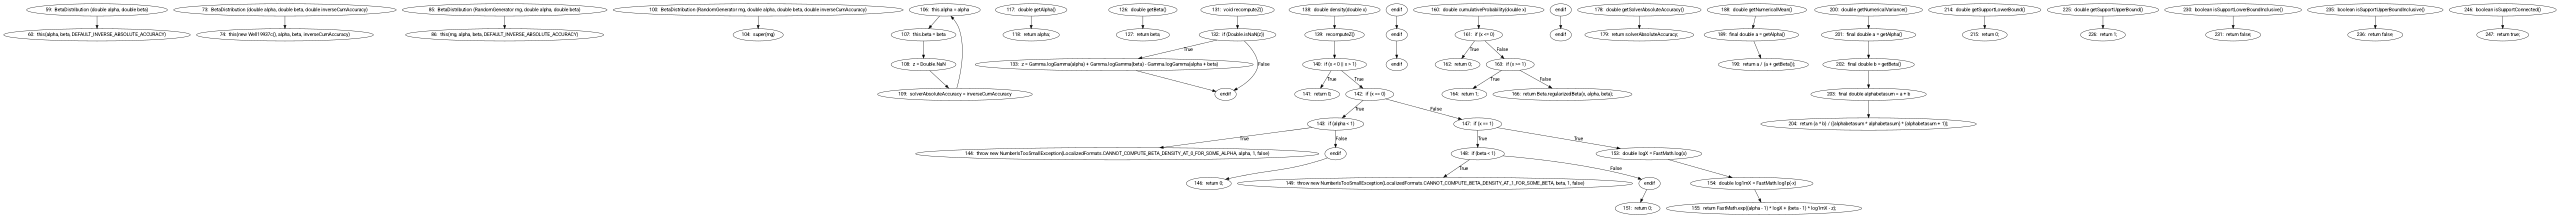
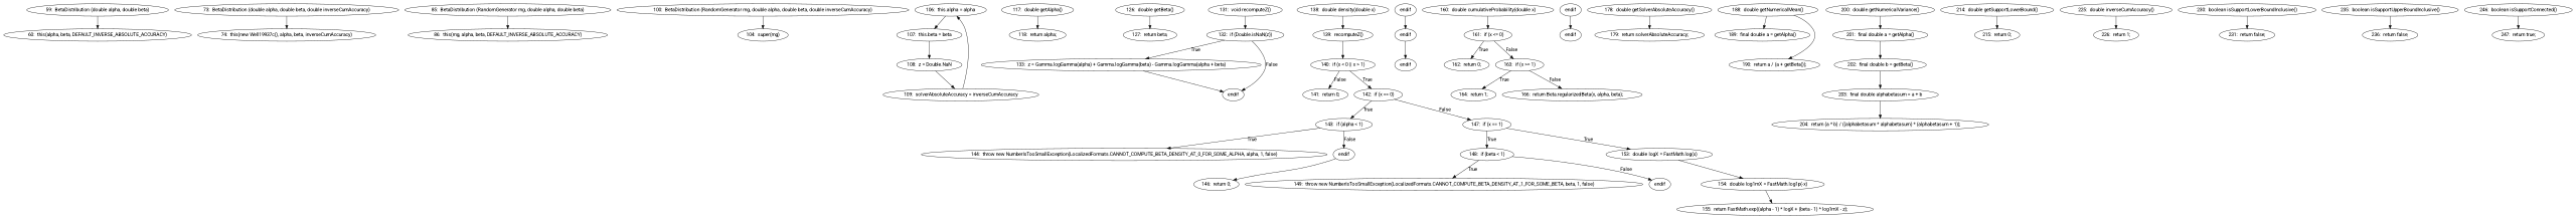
  digraph {
    fontname=Roboto
    node [fontname=Roboto]
    edge [fontname=Roboto]
    n1 [label="59:  BetaDistribution (double alpha, double beta)"]
    n2 [label="60:  this(alpha, beta, DEFAULT_INVERSE_ABSOLUTE_ACCURACY)"]
    n3 [label="73:  BetaDistribution (double alpha, double beta, double inverseCumAccuracy)"]
    n4 [label="74:  this(new Well19937c(), alpha, beta, inverseCumAccuracy)"]
    n5 [label="85:  BetaDistribution (RandomGenerator rng, double alpha, double beta)"]
    n6 [label="86:  this(rng, alpha, beta, DEFAULT_INVERSE_ABSOLUTE_ACCURACY)"]
    n7 [label="100:  BetaDistribution (RandomGenerator rng, double alpha, double beta, double inverseCumAccuracy)"]
    n8 [label="104:  super(rng)"]
    n9 [label="106:  this.alpha = alpha"]
    n10 [label="107:  this.beta = beta"]
    n11 [label="108:  z = Double.NaN"]
    n12 [label="109:  solverAbsoluteAccuracy = inverseCumAccuracy"]
    n13 [label="117:  double getAlpha()"]
    n14 [label="118:  return alpha;"]
    n15 [label="126:  double getBeta()"]
    n16 [label="127:  return beta;"]
    n17 [label="131:  void recomputeZ()"]
    n18 [label="132:  if (Double.isNaN(z))"]
    n19 [label="133:  z = Gamma.logGamma(alpha) + Gamma.logGamma(beta) - Gamma.logGamma(alpha + beta)"]
    n20 [label=endif]
    n21 [label="138:  double density(double x)"]
    n22 [label="139:  recomputeZ()"]
    n23 [label="140:  if (x < 0 || x > 1)"]
    n24 [label="141:  return 0;"]
    n25 [label="142:  if (x == 0)"]
    n26 [label="143:  if (alpha < 1)"]
    n27 [label="147:  if (x == 1)"]
    n28 [label=endif]
    n29 [label="144:  throw new NumberIsTooSmallException(LocalizedFormats.CANNOT_COMPUTE_BETA_DENSITY_AT_0_FOR_SOME_ALPHA, alpha, 1, false)"]
    n30 [label=endif]
    n31 [label="148:  if (beta < 1)"]
    n32 [label="153:  double logX = FastMath.log(x)"]
    n33 [label="146:  return 0;"]
    n34 [label=endif]
    n35 [label="149:  throw new NumberIsTooSmallException(LocalizedFormats.CANNOT_COMPUTE_BETA_DENSITY_AT_1_FOR_SOME_BETA, beta, 1, false)"]
    n36 [label=endif]
    n37 [label="154:  double log1mX = FastMath.log1p(-x)"]
-   n38 [label="151:  return 0;"]
    n39 [label=endif]
    n40 [label="155:  return FastMath.exp((alpha - 1) * logX + (beta - 1) * log1mX - z);"]
    n41 [label="160:  double cumulativeProbability(double x)"]
    n42 [label="161:  if (x <= 0)"]
    n43 [label="162:  return 0;"]
    n44 [label="163:  if (x >= 1)"]
    n45 [label="164:  return 1;"]
    n46 [label="166:  return Beta.regularizedBeta(x, alpha, beta);"]
    n47 [label=endif]
    n48 [label=endif]
    n49 [label="178:  double getSolverAbsoluteAccuracy()"]
    n50 [label="179:  return solverAbsoluteAccuracy;"]
    n51 [label="188:  double getNumericalMean()"]
    n52 [label="189:  final double a = getAlpha()"]
    n53 [label="190:  return a / (a + getBeta());"]
    n54 [label="200:  double getNumericalVariance()"]
    n55 [label="201:  final double a = getAlpha()"]
    n56 [label="202:  final double b = getBeta()"]
    n57 [label="203:  final double alphabetasum = a + b"]
    n58 [label="204:  return (a * b) / ((alphabetasum * alphabetasum) * (alphabetasum + 1));"]
    n59 [label="214:  double getSupportLowerBound()"]
    n60 [label="215:  return 0;"]
-   n61 [label="225:  double getSupportUpperBound()"]
+   n61 [label="225:  double inverseCumAccuracy()"]
    n62 [label="226:  return 1;"]
    n63 [label="230:  boolean isSupportLowerBoundInclusive()"]
    n64 [label="231:  return false;"]
    n65 [label="235:  boolean isSupportUpperBoundInclusive()"]
    n66 [label="236:  return false;"]
    n67 [label="246:  boolean isSupportConnected()"]
    n68 [label="247:  return true;"]
    n1 -> n2
    n3 -> n4
    n5 -> n6
    n7 -> n8
    n9 -> n10
    n10 -> n11
    n11 -> n12
    n12 -> n9
    n13 -> n14
    n15 -> n16
    n17 -> n18
    n18 -> n19 [label=True]
    n18 -> n20 [label=False]
    n19 -> n20
    n21 -> n22
    n22 -> n23
-   n23 -> n24 [label=True]
+   n23 -> n24 [label=False]
    n23 -> n25 [label=True]
    n25 -> n26 [label=True]
    n25 -> n27 [label=False]
    n26 -> n29 [label=True]
    n26 -> n30 [label=False]
    n27 -> n31 [label=True]
    n27 -> n32 [label=True]
    n30 -> n33
    n31 -> n35 [label=True]
    n31 -> n36 [label=False]
    n32 -> n37
    n34 -> n28
-   n36 -> n38
    n37 -> n40
    n39 -> n34
    n41 -> n42
    n42 -> n43 [label=True]
    n42 -> n44 [label=False]
    n44 -> n45 [label=True]
    n44 -> n46 [label=False]
    n48 -> n47
    n49 -> n50
    n51 -> n52
-   n52 -> n53
+   n51 -> n53
    n54 -> n55
    n55 -> n56
    n56 -> n57
    n57 -> n58
    n59 -> n60
    n61 -> n62
    n63 -> n64
    n65 -> n66
    n67 -> n68
  }
